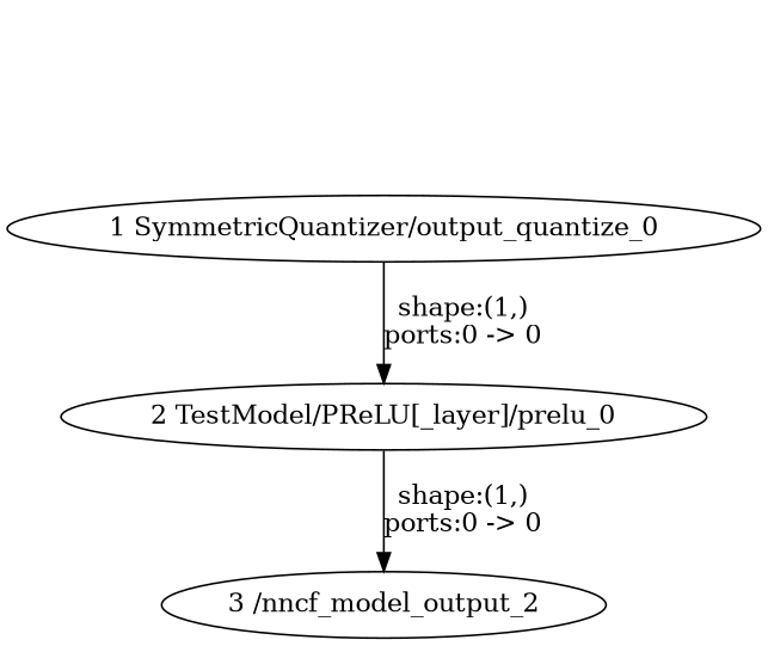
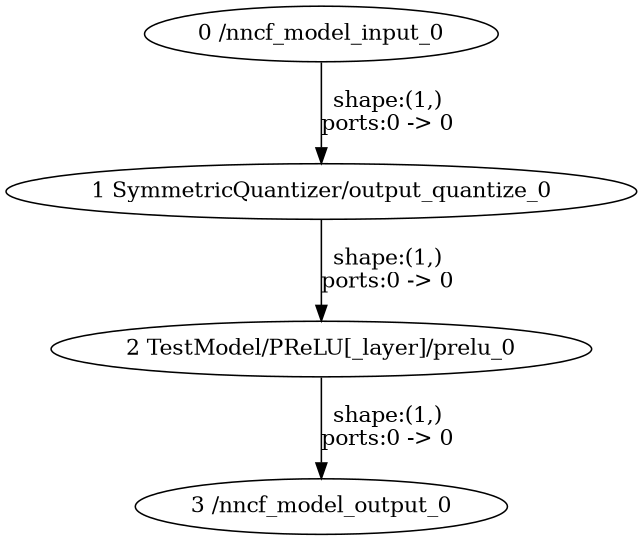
  strict digraph {
    edge [style=solid]
+   "0 /nncf_model_input_0" [type=nncf_model_input]
    n2 [label="1 SymmetricQuantizer/output_quantize_0" type=symmetric_quantize]
    "2 TestModel/PReLU[_layer]/prelu_0" [type=prelu]
-   "3 /nncf_model_output_0" [type=nncf_model_output label="3 /nncf_model_output_2"]
+   "3 /nncf_model_output_0" [type=nncf_model_output]
+   "0 /nncf_model_input_0" -> n2 [label="shape:(1,)\nports:0 -> 0"]
    n2 -> "2 TestModel/PReLU[_layer]/prelu_0" [label="shape:(1,)\nports:0 -> 0"]
    "2 TestModel/PReLU[_layer]/prelu_0" -> "3 /nncf_model_output_0" [label="shape:(1,)\nports:0 -> 0"]
  }
